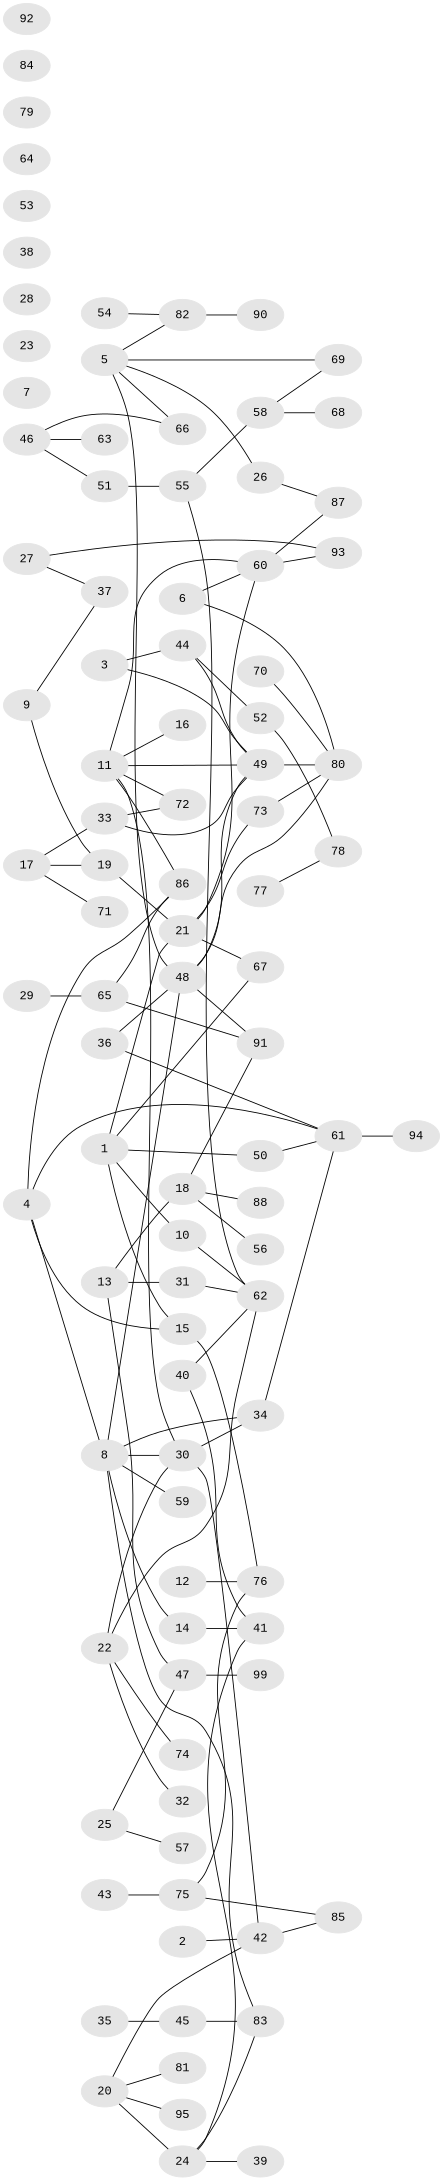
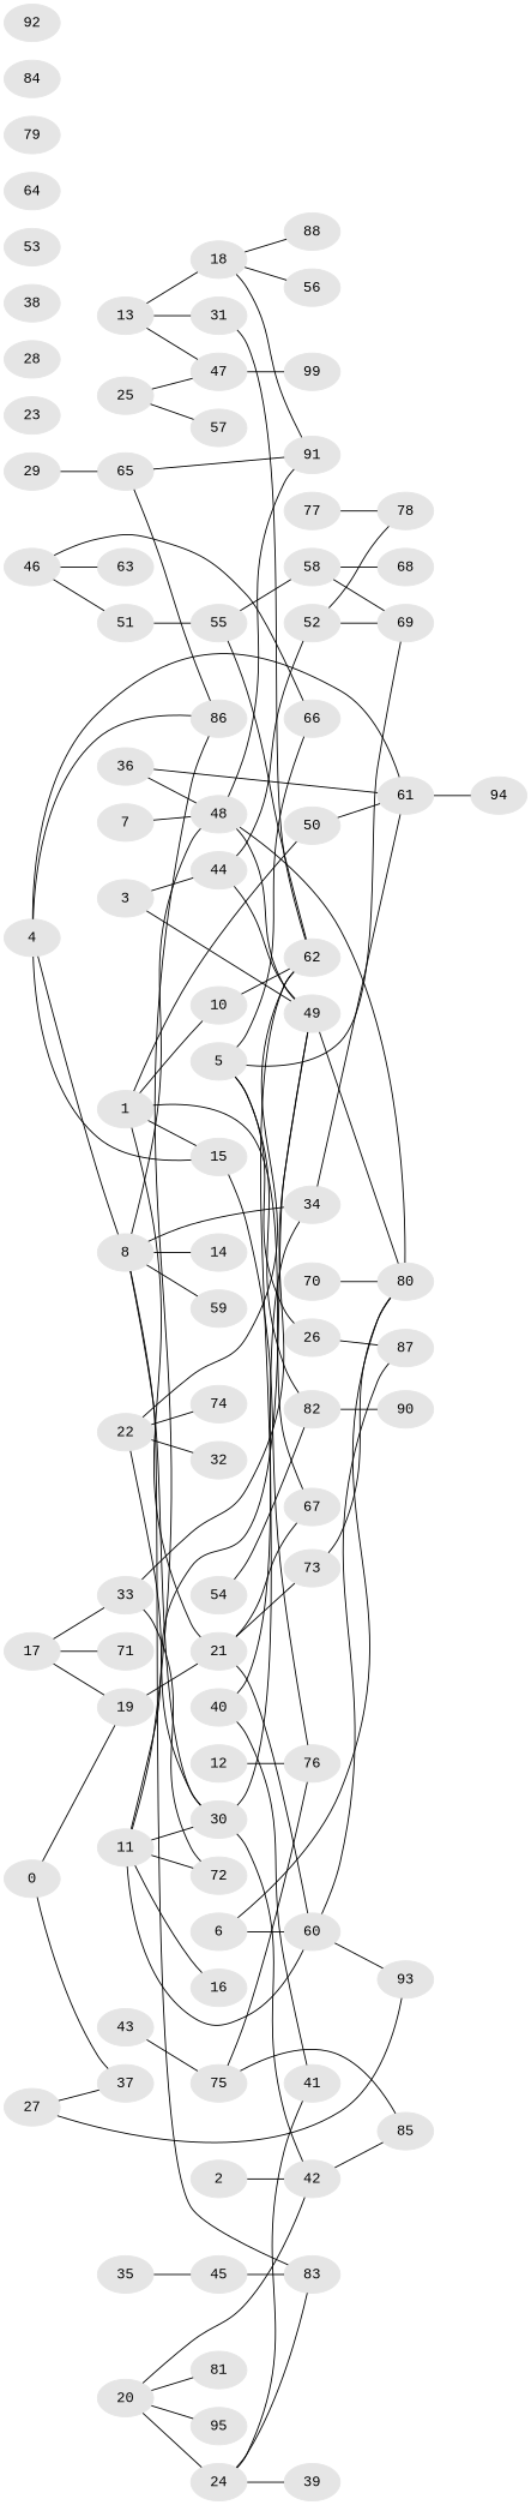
  graph {
    fontname="Liberation Mono"
    rankdir=LR
    node [color=gray90 fontname="Liberation Mono" style=filled]
    edge [fontname="Liberation Mono"]
    1
    10
    15
    50
    67
    21
    6
    60
    80
    62
    76
    61
    2
    42
    85
    3
    44
    49
    52
    4
    8
    86
    48
    14
    30
    34
    59
    83
    94
    5
    26
    66
    69
    82
    87
    91
    90
    93
    7
    41
-   9
+   9 [label=0]
    19
    37
    11
    16
    72
    12
    13
    18
    31
    47
    56
    88
    n54 [label=99]
    17
    33
    71
    73
    20
    24
    81
    95
    39
    22
    32
    74
    23
    25
    57
    27
    28
    29
    65
    35
    45
    36
    38
    40
    43
    75
    78
    46
    51
    63
    55
    58
    54
    53
    68
    64
    70
    77
    79
    84
    92
    1 -- 10
    1 -- 15
    1 -- 50
    1 -- 67
    1 -- 21
    10 -- 62
    15 -- 76
    50 -- 61
    21 -- 67
    21 -- 60
    21 -- 73
    6 -- 60
    6 -- 80
    60 -- 87
    60 -- 93
    61 -- 94
    2 -- 42
    42 -- 85
    3 -- 44
    3 -- 49
    44 -- 49
    44 -- 52
    49 -- 80
+   52 -- 69
    52 -- 78
    4 -- 15
    4 -- 61
    4 -- 8
    4 -- 86
    8 -- 48
    8 -- 14
    8 -- 30
    8 -- 34
    8 -- 59
    8 -- 83
    48 -- 80
    48 -- 49
    48 -- 91
-   14 -- 41
    30 -- 42
    30 -- 34
    34 -- 61
-   5 -- 48
+   7 -- 48
    5 -- 26
    5 -- 66
    5 -- 69
    5 -- 82
    26 -- 87
    82 -- 90
    9 -- 19
    9 -- 37
    19 -- 21
    11 -- 60
    11 -- 49
    11 -- 86
    11 -- 30
    11 -- 16
    11 -- 72
    12 -- 76
    13 -- 18
    13 -- 31
    13 -- 47
    18 -- 91
    18 -- 56
    18 -- 88
    31 -- 62
    47 -- n54
    17 -- 19
    17 -- 33
    17 -- 71
    33 -- 49
    33 -- 72
    73 -- 80
    20 -- 42
    20 -- 24
    20 -- 81
    20 -- 95
    24 -- 83
    24 -- 41
    24 -- 39
    22 -- 62
    22 -- 30
    22 -- 32
    22 -- 74
    25 -- 47
    25 -- 57
    27 -- 93
    27 -- 37
    29 -- 65
    65 -- 86
    65 -- 91
    35 -- 45
    45 -- 83
    36 -- 61
    36 -- 48
    40 -- 62
    40 -- 41
    43 -- 75
    75 -- 76
    75 -- 85
    46 -- 66
    46 -- 51
    46 -- 63
    51 -- 55
    55 -- 62
    55 -- 58
    58 -- 69
    58 -- 68
    54 -- 82
    70 -- 80
    77 -- 78
  }
